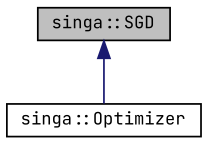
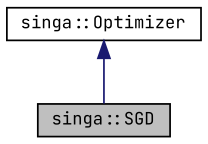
  digraph {
    fontname="JetBrains Mono"
    node [color=black fontname="JetBrains Mono" fontsize=10 shape=record style=filled]
    n1 [fillcolor=grey75 fontcolor=black height=0.2 label="singa::SGD" width=0.4]
    n2 [fillcolor=white height=0.2 label="singa::Optimizer" width=0.4]
-   n1 -> n2 [color=midnightblue dir=back fontname="JetBrains Mono" fontsize=10 labelfontname=Helvetica labelfontsize=10 style=solid]
+   n2 -> n1 [color=midnightblue dir=back fontname="JetBrains Mono" fontsize=10 labelfontname=Helvetica labelfontsize=10 style=solid]
  }
